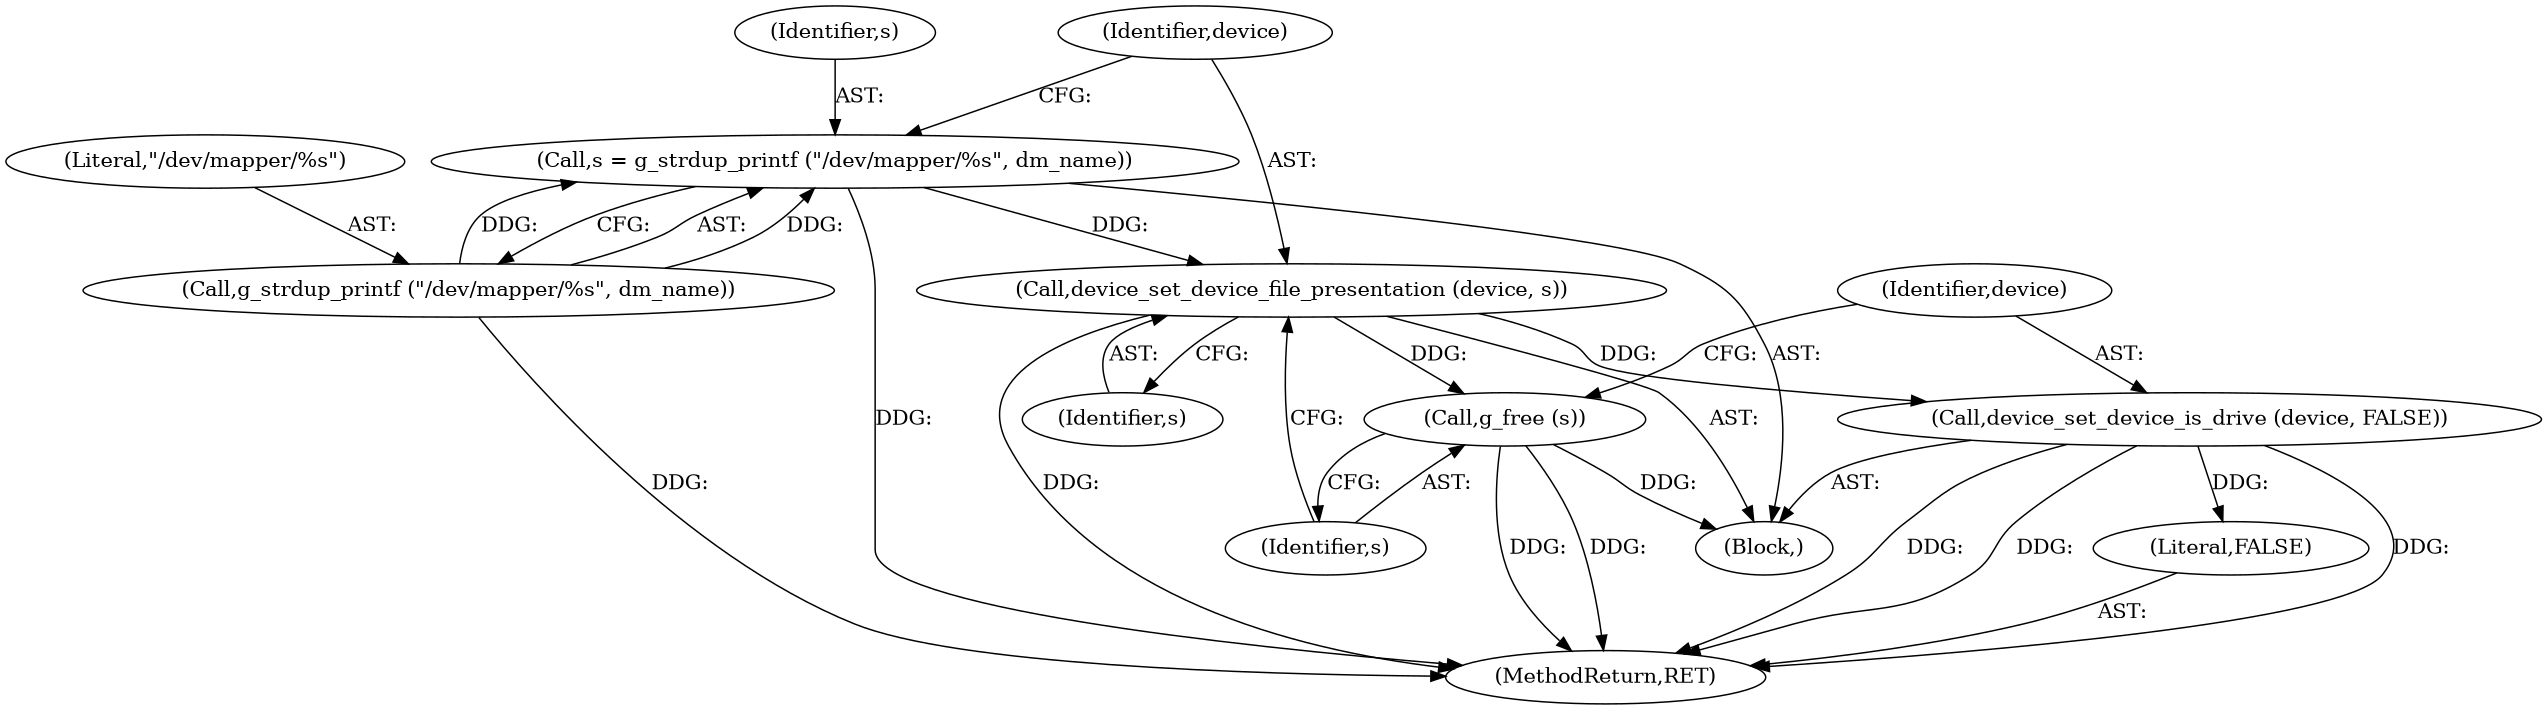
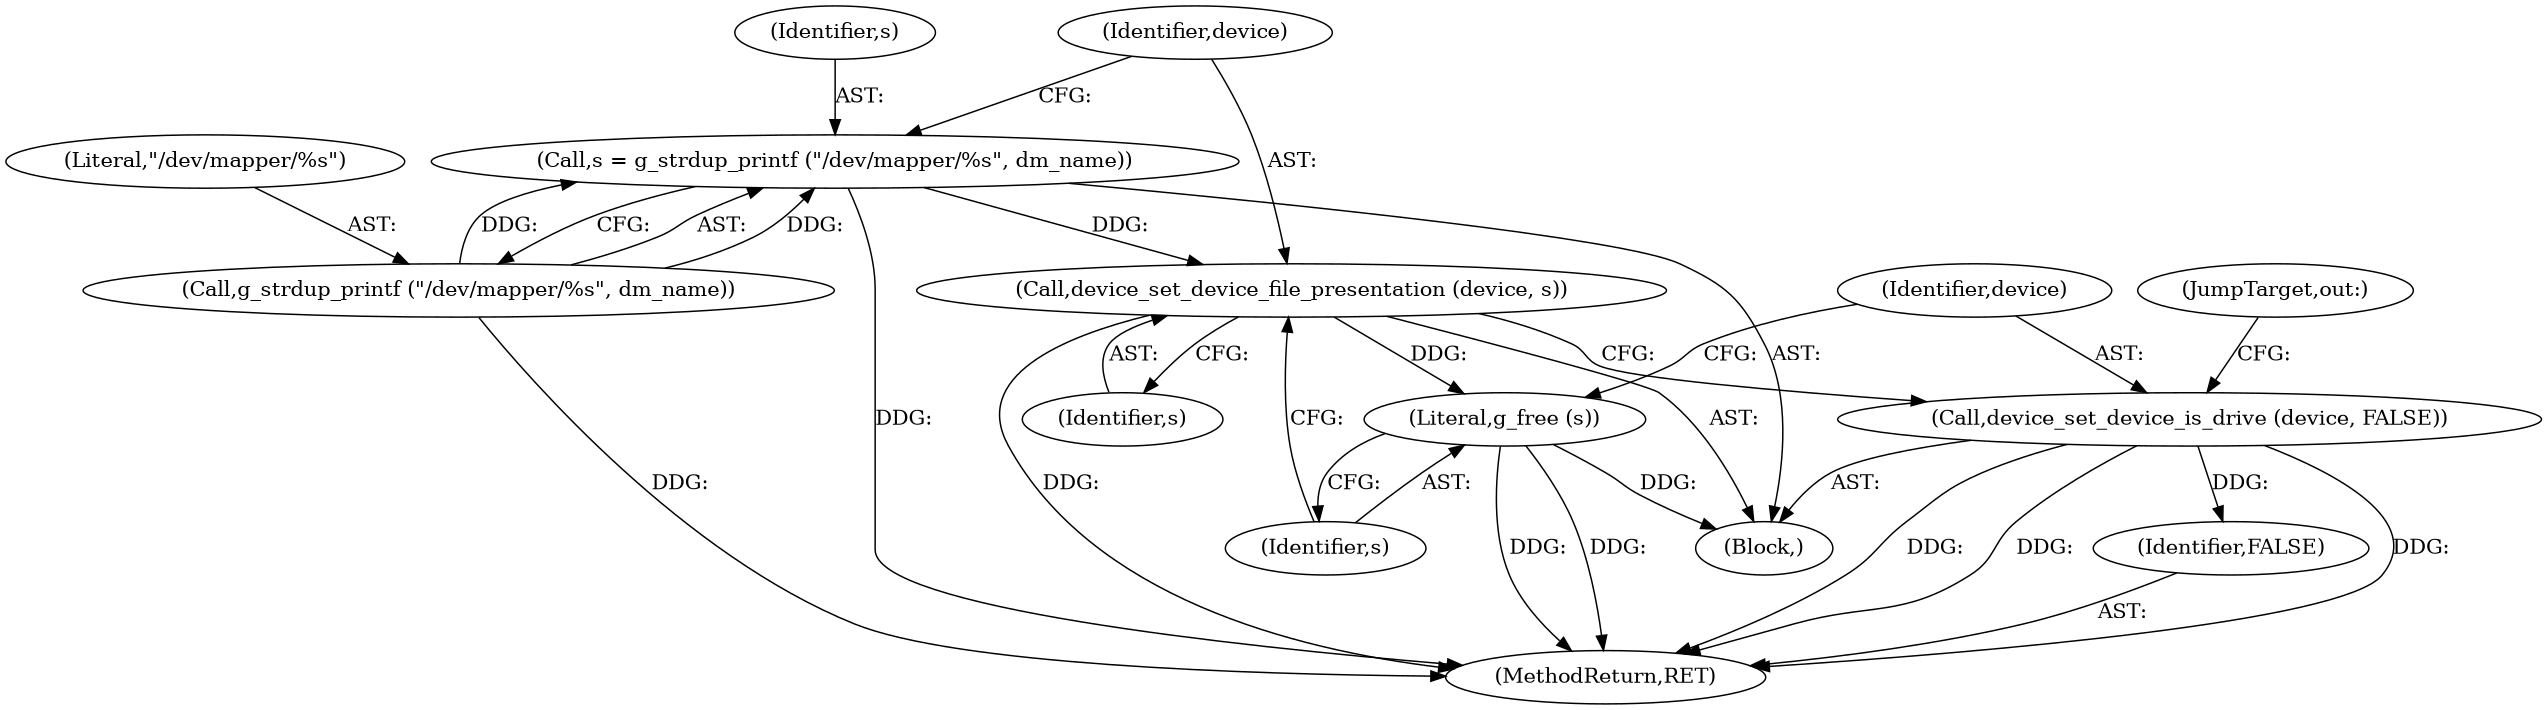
  digraph {
    n1 [label="(Call,device_set_device_file_presentation (device, s))"]
-   n2 [label="(Call,g_free (s))"]
+   n2 [label="(Literal,g_free (s))"]
    n3 [label="(Call,device_set_device_is_drive (device, FALSE))"]
    n4 [label="(MethodReturn,RET)"]
    n5 [label="(Identifier,s)"]
    n6 [label="(Block,)"]
    n7 [label="(Identifier,s)"]
-   n8 [label="(Literal,FALSE)"]
+   n8 [label="(Identifier,FALSE)"]
    n9 [label="(Call,s = g_strdup_printf (\"/dev/mapper/%s\", dm_name))"]
    n10 [label="(Call,g_strdup_printf (\"/dev/mapper/%s\", dm_name))"]
    n11 [label="(Identifier,device)"]
+   n12 [label="(JumpTarget,out:)"]
    n13 [label="(Identifier,device)"]
    n14 [label="(Identifier,s)"]
    n15 [label="(Literal,\"/dev/mapper/%s\")"]
    n1 -> n2 [label="DDG: "]
-   n1 -> n3 [label="DDG: "]
+   n1 -> n3 [label="CFG: "]
    n1 -> n4 [label="DDG: "]
    n1 -> n5 [label="CFG: "]
    n1 -> n6 [label="AST: "]
    n2 -> n4 [label="DDG: "]
    n2 -> n4 [label="DDG: "]
    n2 -> n6 [label="DDG: "]
    n2 -> n7 [label="CFG: "]
    n3 -> n4 [label="DDG: "]
    n3 -> n4 [label="DDG: "]
    n3 -> n4 [label="DDG: "]
    n3 -> n6 [label="AST: "]
    n3 -> n8 [label="DDG: "]
    n5 -> n1 [label="AST: "]
    n7 -> n1 [label="CFG: "]
    n7 -> n2 [label="AST: "]
    n8 -> n4 [label="AST: "]
    n9 -> n1 [label="DDG: "]
    n9 -> n4 [label="DDG: "]
    n9 -> n6 [label="AST: "]
    n9 -> n10 [label="CFG: "]
    n10 -> n4 [label="DDG: "]
    n10 -> n9 [label="AST: "]
    n10 -> n9 [label="DDG: "]
    n10 -> n9 [label="DDG: "]
    n11 -> n2 [label="CFG: "]
    n11 -> n3 [label="AST: "]
+   n12 -> n3 [label="CFG: "]
    n13 -> n1 [label="AST: "]
    n13 -> n9 [label="CFG: "]
    n14 -> n9 [label="AST: "]
    n15 -> n10 [label="AST: "]
  }
